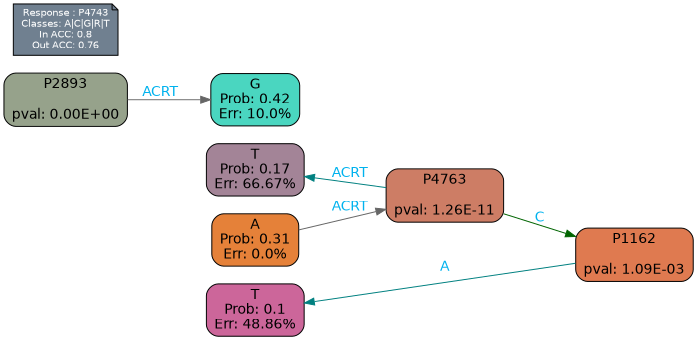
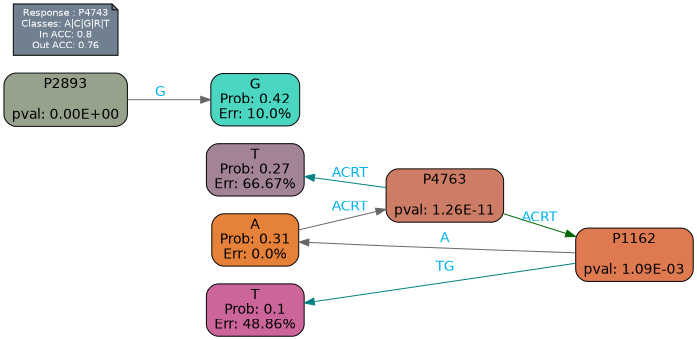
  digraph {
    rankdir=LR
    ranksep=equally
    splines=polylines
    node [color=black fontname=helvetica shape=box style="filled, rounded"]
    edge [color=gray40 fontcolor=deepskyblue2 fontname=helvetica]
-   n1 [fillcolor="#a38497" label="T\nProb: 0.17\nErr: 66.67%"]
+   n1 [fillcolor="#a38497" label="T\nProb: 0.27\nErr: 66.67%"]
    n2 [fillcolor="#e58139" label="A\nProb: 0.31\nErr: 0.0%"]
    n3 [fillcolor="#cc669a" label="T\nProb: 0.1\nErr: 48.86%"]
    n4 [fillcolor="#4ad6c0" label="G\nProb: 0.42\nErr: 10.0%"]
    n5 [align=left fillcolor=slategray fontcolor=white fontsize=10 label="Response : P4743\nClasses: A|C|G|R|T\nIn ACC: 0.8\nOut ACC: 0.76\n" shape=note style=filled]
    n6 [fillcolor="#96a28b" label="P2893\n\npval: 0.00E+00"]
    n7 [fillcolor="#cd7d65" label="P4763\n\npval: 1.26E-11"]
    n8 [fillcolor="#df7a50" label="P1162\n\npval: 1.09E-03"]
    subgraph sub_1 {
      rank=same
      n1
      n2
      n3
      n4
    }
    subgraph sub_2 {
      rank=same
      n5
      n6
    }
    n2 -> n7 [label=ACRT]
-   n6 -> n4 [label=ACRT]
+   n6 -> n4 [label=G]
    n7 -> n1 [color=teal label=ACRT]
-   n7 -> n8 [color=darkgreen label=C]
-   n8 -> n3 [color=teal label=A]
+   n7 -> n8 [color=darkgreen label=ACRT]
+   n8 -> n2 [label=A]
+   n8 -> n3 [color=teal label=TG]
  }
